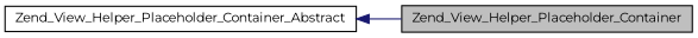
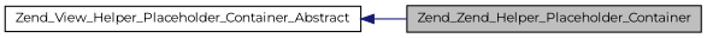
  digraph {
    rankdir=LR
    fontname=Montserrat
    node [color=black fontname=Montserrat fontsize=10 shape=record style=filled]
-   n1 [fillcolor=grey75 fontcolor=black height=0.2 label=Zend_View_Helper_Placeholder_Container width=0.4]
+   n1 [fillcolor=grey75 fontcolor=black height=0.2 label=Zend_Zend_Helper_Placeholder_Container width=0.4]
    n2 [fillcolor=white height=0.2 label=Zend_View_Helper_Placeholder_Container_Abstract width=0.4]
    n2 -> n1 [color=midnightblue dir=back fontname=Montserrat fontsize=10 labelfontname=Helvetica labelfontsize=10 style=solid]
  }
